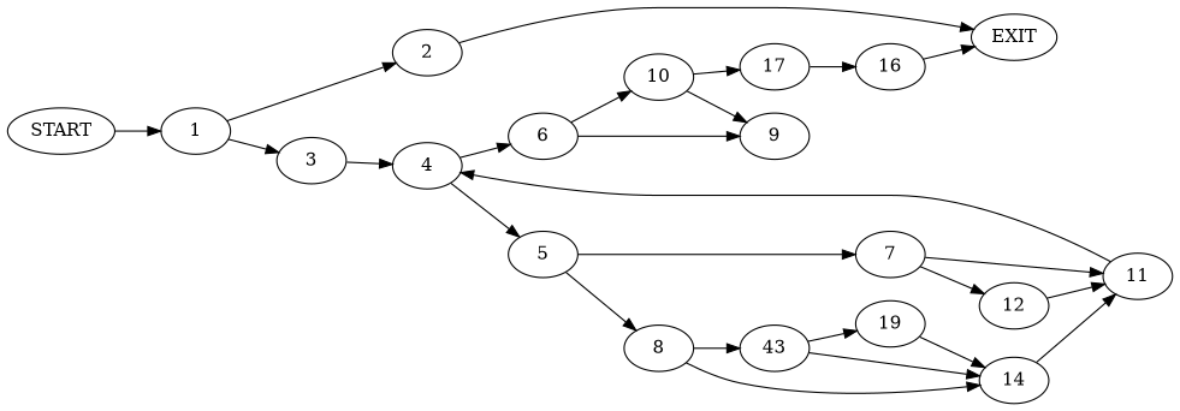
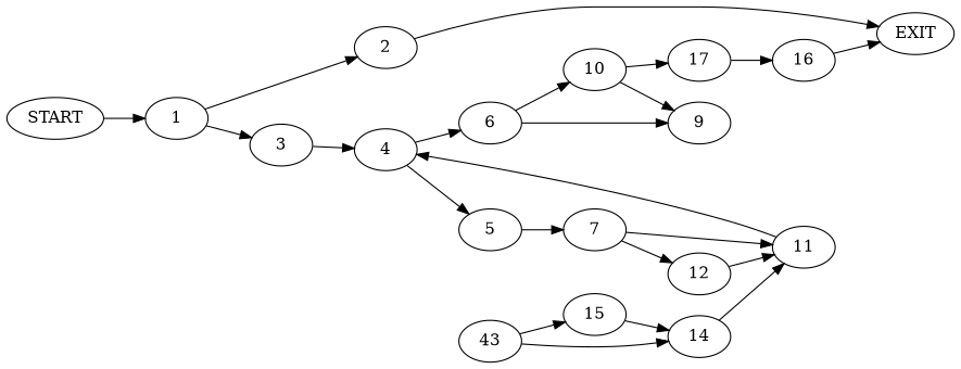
  digraph {
    rankdir=LR
    n1 [label=START]
    1
    2
    3
    n5 [label=EXIT]
    4
    5
    6
    7
-   8
    9
    10
    11
    12
    n15 [label=43]
    14
    17
-   15 [label=19]
+   15
    16
    n1 -> 1
    1 -> 2
    1 -> 3
    2 -> n5
    3 -> 4
    4 -> 5
    4 -> 6
    5 -> 7
-   5 -> 8
    6 -> 9
    6 -> 10
    7 -> 11
    7 -> 12
-   8 -> n15
-   8 -> 14
    10 -> 9
    10 -> 17
    11 -> 4
    12 -> 11
    n15 -> 14
    n15 -> 15
    14 -> 11
    17 -> 16
    15 -> 14
    16 -> n5
  }
